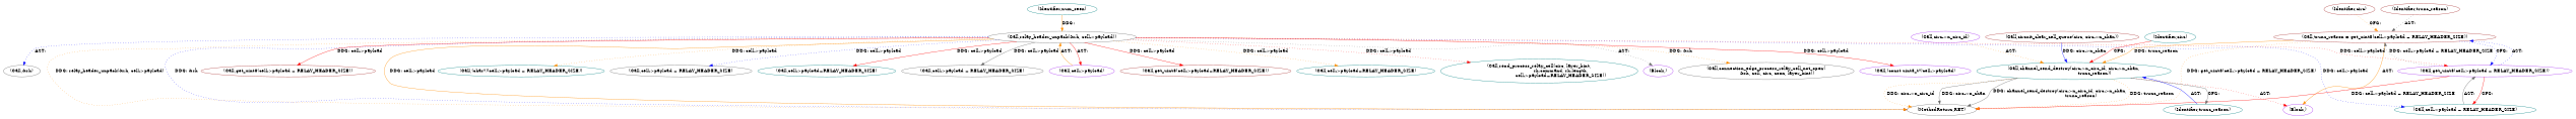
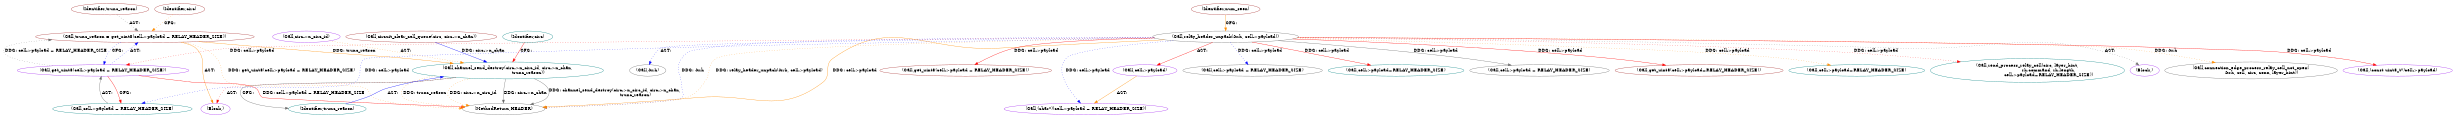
  digraph {
    node [color=teal]
    edge [color=darkorange style=dotted]
    n1 [color=brown label="(Call,trunc_reason = get_uint8(cell->payload + RELAY_HEADER_SIZE))"]
    n2 [color=purple label="(Call,get_uint8(cell->payload + RELAY_HEADER_SIZE))"]
    n3 [label="(Call,channel_send_destroy(circ->n_circ_id, circ->n_chan,\n                             trunc_reason))"]
-   n4 [color=gray40 label="(MethodReturn,RET)"]
+   n4 [color=gray40 label="(MethodReturn,HEADER)"]
    n5 [color=purple label="(Block,)"]
    n6 [label="(Call,cell->payload + RELAY_HEADER_SIZE)"]
    n7 [label="(Identifier,trunc_reason)"]
    n8 [color=gray40 label="(Call,relay_header_unpack(&rh, cell->payload))"]
    n9 [color=brown label="(Call,get_uint8(cell->payload + RELAY_HEADER_SIZE))"]
-   n10 [label="(Call,(char*)(cell->payload + RELAY_HEADER_SIZE))"]
+   n10 [color=purple label="(Call,(char*)(cell->payload + RELAY_HEADER_SIZE))"]
    n11 [color=gray40 label="(Call,cell->payload + RELAY_HEADER_SIZE)"]
    n12 [label="(Call,cell->payload+RELAY_HEADER_SIZE)"]
    n13 [color=gray40 label="(Call,cell->payload + RELAY_HEADER_SIZE)"]
    n14 [color=purple label="(Call,cell->payload)"]
    n15 [color=brown label="(Call,get_uint8(cell->payload+RELAY_HEADER_SIZE))"]
    n16 [label="(Call,cell->payload+RELAY_HEADER_SIZE)"]
    n17 [label="(Call,rend_process_relay_cell(circ, layer_hint,\n                              rh.command, rh.length,\n                              cell->payload+RELAY_HEADER_SIZE))"]
    n18 [color=purple label="(Block,)"]
    n19 [color=gray40 label="(Call,connection_edge_process_relay_cell_not_open(\n               &rh, cell, circ, conn, layer_hint))"]
    n20 [color=purple label="(Call,(const uint8_t*)cell->payload)"]
    n21 [color=gray40 label="(Call,&rh)"]
    n22 [color=brown label="(Call,circuit_clear_cell_queue(circ, circ->n_chan))"]
-   n23 [label="(Identifier,num_seen)"]
+   n23 [color=brown label="(Identifier,num_seen)"]
    n24 [color=brown label="(Identifier,circ)"]
    n25 [color=brown label="(Identifier,trunc_reason)"]
    n26 [label="(Identifier,circ)"]
    n27 [color=purple label="(Call,circ->n_circ_id)"]
    n1 -> n2 [color=blue label="CFG: "]
    n1 -> n3 [label="DDG: trunc_reason" style=solid]
    n1 -> n4 [label="DDG: get_uint8(cell->payload + RELAY_HEADER_SIZE)"]
    n1 -> n5 [label="AST: " style=solid]
    n2 -> n1 [color=blue label="AST: "]
    n2 -> n1 [color=gray40 label="DDG: cell->payload + RELAY_HEADER_SIZE"]
    n2 -> n4 [color=red label="DDG: cell->payload + RELAY_HEADER_SIZE" style=solid]
    n2 -> n6 [color=red label="CFG: " style=solid]
    n3 -> n4 [label="DDG: circ->n_circ_id"]
    n3 -> n4 [color=gray40 label="DDG: circ->n_chan" style=solid]
    n3 -> n4 [color=gray40 label="DDG: channel_send_destroy(circ->n_circ_id, circ->n_chan,\n                             trunc_reason)" style=solid]
    n3 -> n4 [label="DDG: trunc_reason"]
    n3 -> n5 [color=red label="AST: "]
    n3 -> n7 [color=gray40 label="CFG: " style=solid]
    n6 -> n2 [color=gray40 label="AST: " style=solid]
    n7 -> n3 [color=blue label="AST: " style=solid]
    n8 -> n2 [color=red label="DDG: cell->payload"]
    n8 -> n4 [color=blue label="DDG: &rh"]
    n8 -> n4 [label="DDG: relay_header_unpack(&rh, cell->payload)"]
    n8 -> n4 [label="DDG: cell->payload" style=solid]
    n8 -> n6 [color=blue label="DDG: cell->payload"]
    n8 -> n9 [color=red label="DDG: cell->payload" style=solid]
-   n8 -> n10 [label="DDG: cell->payload"]
+   n8 -> n10 [color=blue label="DDG: cell->payload"]
    n8 -> n11 [color=blue label="DDG: cell->payload"]
    n8 -> n12 [color=red label="DDG: cell->payload" style=solid]
    n8 -> n13 [color=gray40 label="DDG: cell->payload" style=solid]
    n8 -> n14 [color=red label="AST: " style=solid]
    n8 -> n15 [color=red label="DDG: cell->payload" style=solid]
    n8 -> n16 [label="DDG: cell->payload"]
    n8 -> n17 [color=red label="DDG: cell->payload"]
    n8 -> n18 [color=gray40 label="AST: "]
    n8 -> n19 [label="DDG: &rh"]
    n8 -> n20 [color=red label="DDG: cell->payload" style=solid]
    n8 -> n21 [color=blue label="AST: "]
-   n14 -> n8 [label="AST: " style=solid]
+   n14 -> n10 [label="AST: " style=solid]
    n22 -> n3 [color=blue label="DDG: circ->n_chan" style=solid]
-   n23 -> n8 [label="DDG: " style=solid]
+   n23 -> n8 [label="CFG: " style=solid]
    n24 -> n1 [label="CFG: "]
    n25 -> n1 [color=gray40 label="AST: "]
    n26 -> n3 [color=red label="CFG: " style=solid]
    n27 -> n3 [label="AST: "]
  }
